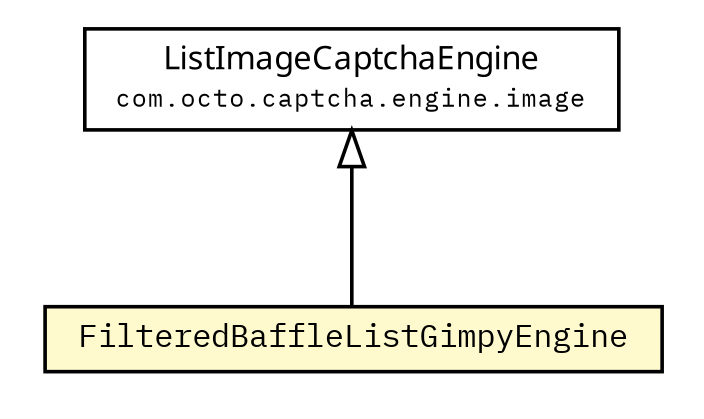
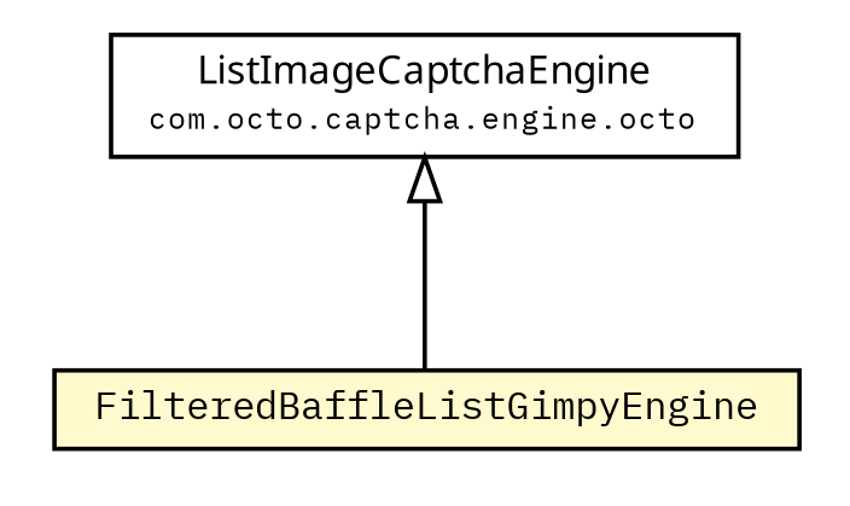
  digraph {
    fontname="IBM Plex Mono"
    node [fontcolor=black fontname="IBM Plex Mono" fontsize=9.0 shape=plaintext]
-   n1 [label=<<table border="0" cellborder="1" cellspacing="0" cellpadding="2" port="p" href="../ListImageCaptchaEngine.html"> 		<tr><td><table border="0" cellspacing="0" cellpadding="1"> 			<tr><td><font face="ariali"> ListImageCaptchaEngine </font></td></tr> 			<tr><td><font point-size="7.0"> com.octo.captcha.engine.image </font></td></tr> 		</table></td></tr> 		</table>>]
+   n1 [label=<<table border="0" cellborder="1" cellspacing="0" cellpadding="2" port="p" href="../ListImageCaptchaEngine.html"> 		<tr><td><table border="0" cellspacing="0" cellpadding="1"> 			<tr><td><font face="ariali"> ListImageCaptchaEngine </font></td></tr> 			<tr><td><font point-size="7.0"> com.octo.captcha.engine.octo </font></td></tr> 		</table></td></tr> 		</table>>]
    n2 [label=<<table border="0" cellborder="1" cellspacing="0" cellpadding="2" port="p" bgcolor="lemonChiffon" href="./FilteredBaffleListGimpyEngine.html"> 		<tr><td><table border="0" cellspacing="0" cellpadding="1"> 			<tr><td> FilteredBaffleListGimpyEngine </td></tr> 		</table></td></tr> 		</table>>]
    n1 -> n2 [arrowtail=empty dir=back fontname="IBM Plex Mono" fontsize=10 headport=p labelfontname=arial labelfontsize=10 tailport=p]
  }
